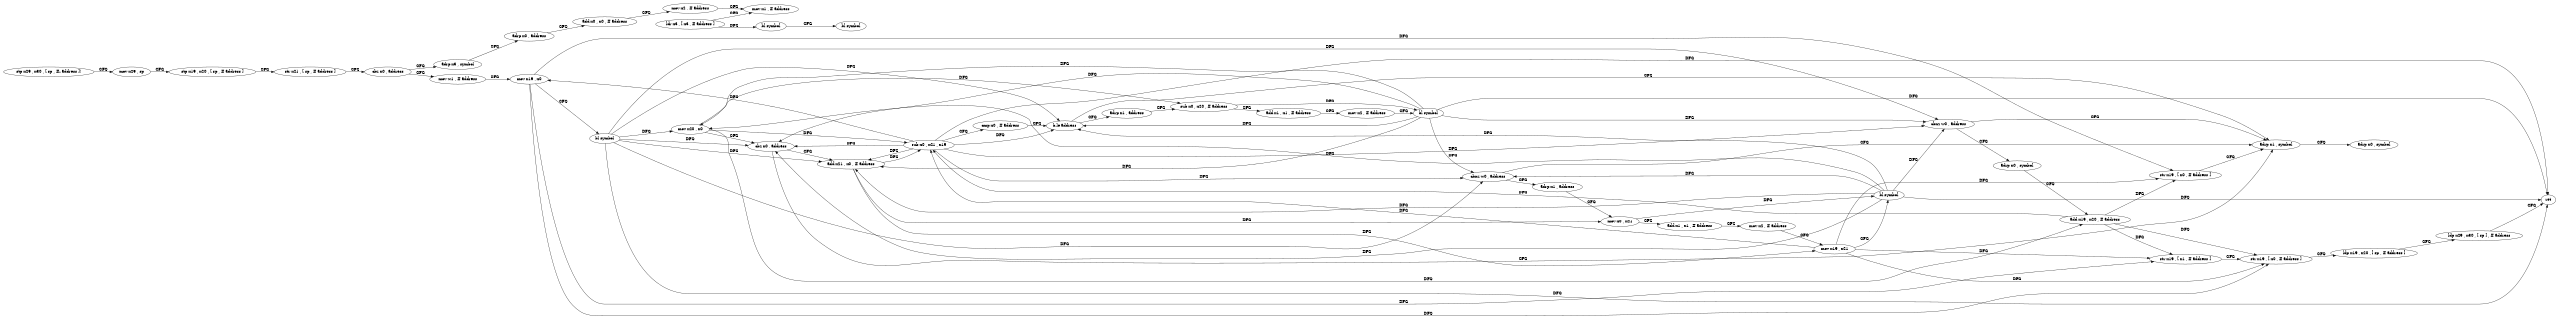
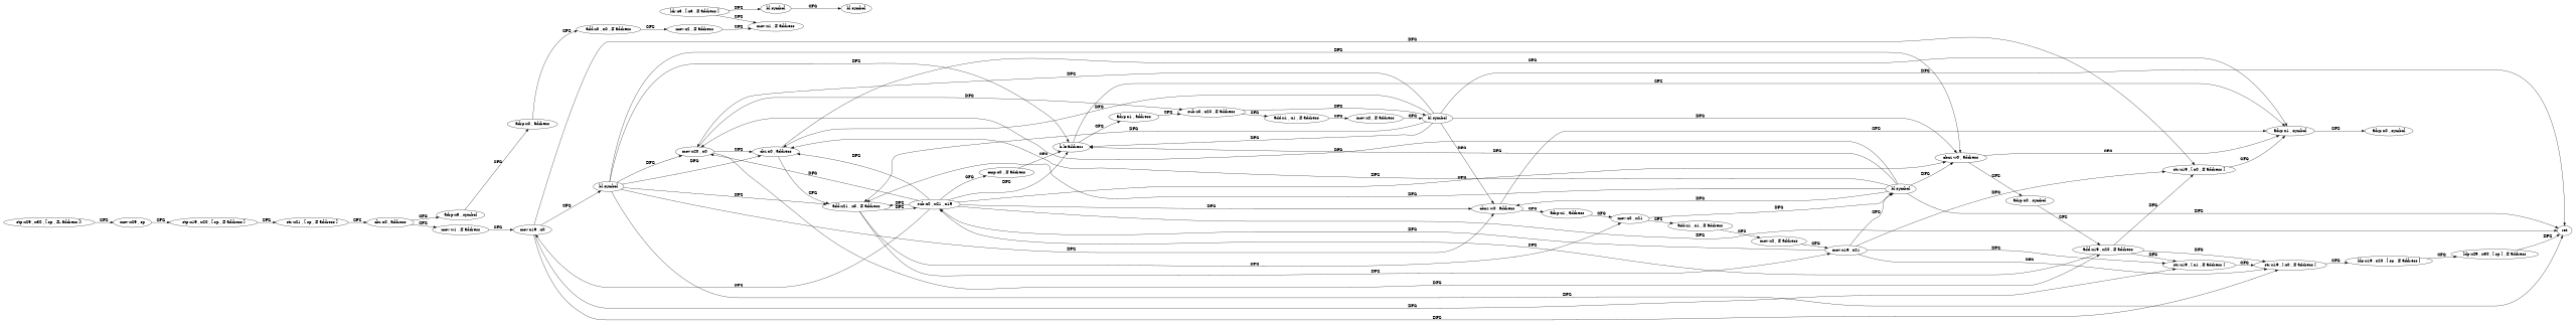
  digraph {
    rankdir=LR
    n1 [label="stp x29 , x30 , [ sp , #- address ]!"]
    n2 [label="mov x29 , sp"]
    n3 [label="stp x19 , x20 , [ sp , # address ]"]
    n4 [label="str x21 , [ sp , # address ]"]
    n5 [label="cbz x0 , address"]
    n6 [label="adrp x3 , symbol"]
    n7 [label="mov w1 , # address"]
    n8 [label="adrp x0 , address"]
    n9 [label="mov x19 , x0"]
    n10 [label="add x0 , x0 , # address"]
    n11 [label="bl symbol"]
    n12 [label="str x19 , [ x1 , # address ]"]
    n13 [label="str x19 , [ x0 , # address ]"]
    n14 [label="str x19 , [ x0 , # address ]"]
    n15 [label="mov x2 , # address"]
    n16 [label="mov x1 , # address"]
    n17 [label="ldr x3 , [ x3 , # address ]"]
    n18 [label="bl symbol"]
    n19 [label="bl symbol"]
    n20 [label="mov x20 , x0"]
    n21 [label="cbz x0 , address"]
    n22 [label="add x21 , x0 , # address"]
    n23 [label=ret]
    n24 [label="b.le address"]
    n25 [label="cbnz w0 , address"]
    n26 [label="cbnz w0 , address"]
    n27 [label="ldp x19 , x20 , [ sp , # address ]"]
    n28 [label="sub x0 , x21 , x19"]
    n29 [label="cmp x0 , # address"]
    n30 [label="adrp x1 , symbol"]
    n31 [label="sub x0 , x20 , # address"]
    n32 [label="add x19 , x20 , # address"]
    n33 [label="mov x0 , x21"]
    n34 [label="mov x19 , x21"]
    n35 [label="adrp x1 , address"]
    n36 [label="adrp x1 , address"]
    n37 [label="adrp x0 , symbol"]
    n38 [label="add x1 , x1 , # address"]
    n39 [label="bl symbol"]
    n40 [label="adrp x0 , symbol"]
    n41 [label="add x1 , x1 , # address"]
    n42 [label="bl symbol"]
    n43 [label="ldp x29 , x30 , [ sp ] , # address"]
    n44 [label="mov x2 , # address"]
    n45 [label="mov x2 , # address"]
    n1 -> n2 [label=CFG]
    n2 -> n3 [label=CFG]
    n3 -> n4 [label=CFG]
    n4 -> n5 [label=CFG]
    n5 -> n6 [label=CFG]
    n5 -> n7 [label=CFG]
    n6 -> n8 [label=CFG]
    n7 -> n9 [label=CFG]
    n8 -> n10 [label=CFG]
    n9 -> n11 [label=CFG]
    n9 -> n12 [label=DFG]
    n9 -> n13 [label=DFG]
    n9 -> n14 [label=DFG]
    n10 -> n15 [label=CFG]
    n11 -> n20 [label=DFG]
    n11 -> n21 [label=DFG]
    n11 -> n22 [label=DFG]
    n11 -> n23 [label=DFG]
    n11 -> n24 [label=DFG]
    n11 -> n25 [label=DFG]
    n11 -> n26 [label=DFG]
    n12 -> n13 [label=CFG]
    n13 -> n27 [label=CFG]
    n14 -> n30 [label=CFG]
    n15 -> n16 [label=CFG]
    n17 -> n16 [label=CFG]
    n17 -> n18 [label=DFG]
    n18 -> n19 [label=CFG]
    n20 -> n21 [label=CFG]
    n20 -> n31 [label=DFG]
    n20 -> n32 [label=DFG]
    n21 -> n22 [label=CFG]
    n21 -> n30 [label=CFG]
    n22 -> n28 [label=DFG]
    n22 -> n33 [label=DFG]
    n22 -> n34 [label=DFG]
    n24 -> n30 [label=CFG]
    n24 -> n35 [label=CFG]
    n25 -> n30 [label=CFG]
    n25 -> n36 [label=CFG]
    n26 -> n30 [label=CFG]
    n26 -> n37 [label=CFG]
    n27 -> n43 [label=CFG]
    n28 -> n9 [label=DFG]
-   n20 -> n28 [label=DFG]
+   n28 -> n20 [label=DFG]
    n28 -> n21 [label=DFG]
    n28 -> n22 [label=DFG]
    n28 -> n23 [label=DFG]
    n28 -> n24 [label=DFG]
    n28 -> n25 [label=DFG]
    n28 -> n26 [label=DFG]
    n28 -> n29 [label=CFG]
    n29 -> n24 [label=CFG]
    n30 -> n40 [label=CFG]
    n31 -> n38 [label=CFG]
    n31 -> n39 [label=DFG]
    n32 -> n12 [label=DFG]
    n32 -> n13 [label=DFG]
    n32 -> n14 [label=DFG]
    n32 -> n28 [label=DFG]
    n33 -> n41 [label=CFG]
    n33 -> n42 [label=DFG]
    n34 -> n12 [label=DFG]
    n34 -> n13 [label=DFG]
    n34 -> n14 [label=DFG]
    n34 -> n28 [label=DFG]
    n34 -> n42 [label=CFG]
    n35 -> n31 [label=CFG]
    n36 -> n33 [label=CFG]
    n37 -> n32 [label=CFG]
    n38 -> n44 [label=CFG]
    n39 -> n20 [label=DFG]
    n39 -> n21 [label=DFG]
    n39 -> n22 [label=DFG]
    n39 -> n23 [label=DFG]
    n39 -> n24 [label=DFG]
    n39 -> n25 [label=DFG]
    n39 -> n26 [label=DFG]
    n41 -> n45 [label=CFG]
    n42 -> n20 [label=DFG]
    n42 -> n21 [label=DFG]
    n42 -> n22 [label=DFG]
    n42 -> n23 [label=DFG]
    n42 -> n24 [label=DFG]
    n42 -> n25 [label=DFG]
    n42 -> n26 [label=DFG]
-   n43 -> n23 [label=CFG]
+   n43 -> n23 [label=DFG]
    n44 -> n39 [label=CFG]
    n45 -> n34 [label=CFG]
  }
